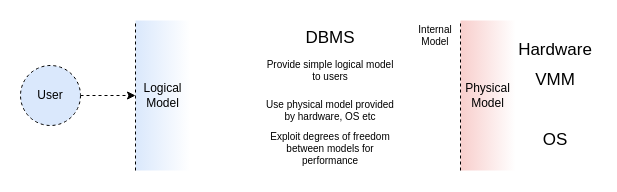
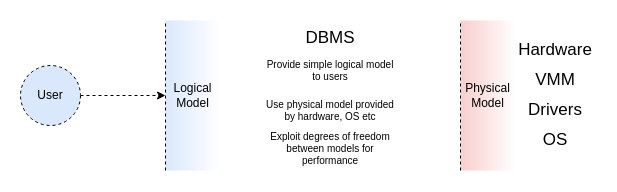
  <mxCell id="0" />
  <mxCell id="1" parent="0" />
  <mxCell id="2" style="edgeStyle=orthogonalEdgeStyle;rounded=0;orthogonalLoop=1;jettySize=auto;html=1;exitX=1;exitY=0.5;exitDx=0;exitDy=0;entryX=0;entryY=0.5;entryDx=0;entryDy=0;dashed=1;" edge="1" parent="1" source="3" target="4"><mxGeometry relative="1" as="geometry" /></mxCell>
  <mxCell id="3" value="User" style="ellipse;whiteSpace=wrap;html=1;aspect=fixed;fillColor=#dae8fc;strokeColor=#000000;dashed=1;" vertex="1" parent="1"><mxGeometry x="20" y="65" width="60" height="60" as="geometry" /></mxCell>
- <mxCell id="4" value="Logical Model" style="rounded=0;whiteSpace=wrap;html=1;fillColor=#dae8fc;strokeColor=none;gradientColor=#FFFFFF;gradientDirection=east;" vertex="1" parent="1"><mxGeometry x="135" y="20" width="55" height="150" as="geometry" /></mxCell>
+ <mxCell id="4" value="Logical Model" style="rounded=0;whiteSpace=wrap;html=1;fillColor=#dae8fc;strokeColor=none;gradientColor=#FFFFFF;gradientDirection=east;" vertex="1" parent="1"><mxGeometry x="165" y="20" width="55" height="150" as="geometry" /></mxCell>
  <mxCell id="5" value="" style="endArrow=none;html=1;rounded=0;entryX=0;entryY=0;entryDx=0;entryDy=0;exitX=0;exitY=1;exitDx=0;exitDy=0;dashed=1;" edge="1" parent="1" source="4" target="4"><mxGeometry width="50" height="50" relative="1" as="geometry"><mxPoint x="120" y="275" as="sourcePoint" /><mxPoint x="170" y="225" as="targetPoint" /></mxGeometry></mxCell>
  <mxCell id="6" value="Physical&lt;br&gt;Model" style="rounded=0;whiteSpace=wrap;html=1;fillColor=#f8cecc;strokeColor=none;gradientDirection=east;gradientColor=#FFFFFF;" vertex="1" parent="1"><mxGeometry x="460" y="20" width="55" height="150" as="geometry" /></mxCell>
  <mxCell id="7" value="" style="endArrow=none;html=1;rounded=0;entryX=0;entryY=0;entryDx=0;entryDy=0;exitX=0;exitY=1;exitDx=0;exitDy=0;dashed=1;" edge="1" parent="1" source="6" target="6"><mxGeometry width="50" height="50" relative="1" as="geometry"><mxPoint x="560" y="385" as="sourcePoint" /><mxPoint x="560" y="235" as="targetPoint" /></mxGeometry></mxCell>
  <mxCell id="8" value="Hardware" style="text;html=1;strokeColor=none;fillColor=none;align=center;verticalAlign=middle;whiteSpace=wrap;rounded=0;fontSize=17;" vertex="1" parent="1"><mxGeometry x="515" y="35" width="80" height="30" as="geometry" /></mxCell>
  <mxCell id="9" value="DBMS" style="text;html=1;strokeColor=none;fillColor=none;align=center;verticalAlign=middle;whiteSpace=wrap;rounded=0;fontSize=17;" vertex="1" parent="1"><mxGeometry x="290" y="20" width="80" height="35" as="geometry" /></mxCell>
  <mxCell id="10" value="Provide simple logical model to users" style="text;html=1;strokeColor=none;fillColor=none;align=center;verticalAlign=middle;whiteSpace=wrap;rounded=0;fontSize=10;" vertex="1" parent="1"><mxGeometry x="265" y="55" width="130" height="30" as="geometry" /></mxCell>
  <mxCell id="11" value="Use physical model provided by hardware, OS etc" style="text;html=1;strokeColor=none;fillColor=none;align=center;verticalAlign=middle;whiteSpace=wrap;rounded=0;fontSize=10;" vertex="1" parent="1"><mxGeometry x="265" y="95" width="130" height="30" as="geometry" /></mxCell>
  <mxCell id="12" value="Exploit degrees of freedom between models for performance" style="text;html=1;strokeColor=none;fillColor=none;align=center;verticalAlign=middle;whiteSpace=wrap;rounded=0;fontSize=10;" vertex="1" parent="1"><mxGeometry x="265" y="132.5" width="130" height="30" as="geometry" /></mxCell>
- <mxCell id="13" value="Internal&lt;br&gt;Model" style="text;html=1;strokeColor=none;fillColor=none;align=center;verticalAlign=middle;whiteSpace=wrap;rounded=0;fontSize=10;" vertex="1" parent="1"><mxGeometry x="410" y="20" width="50" height="30" as="geometry" /></mxCell>
  <mxCell id="14" value="OS" style="text;html=1;strokeColor=none;fillColor=none;align=center;verticalAlign=middle;whiteSpace=wrap;rounded=0;fontSize=17;" vertex="1" parent="1"><mxGeometry x="515" y="125" width="80" height="30" as="geometry" /></mxCell>
  <mxCell id="15" value="VMM" style="text;html=1;strokeColor=none;fillColor=none;align=center;verticalAlign=middle;whiteSpace=wrap;rounded=0;fontSize=17;" vertex="1" parent="1"><mxGeometry x="515" y="65" width="80" height="30" as="geometry" /></mxCell>
+ <mxCell id="16" value="Drivers" style="text;html=1;strokeColor=none;fillColor=none;align=center;verticalAlign=middle;whiteSpace=wrap;rounded=0;fontSize=17;" vertex="1" parent="1"><mxGeometry x="515" y="95" width="80" height="30" as="geometry" /></mxCell>
